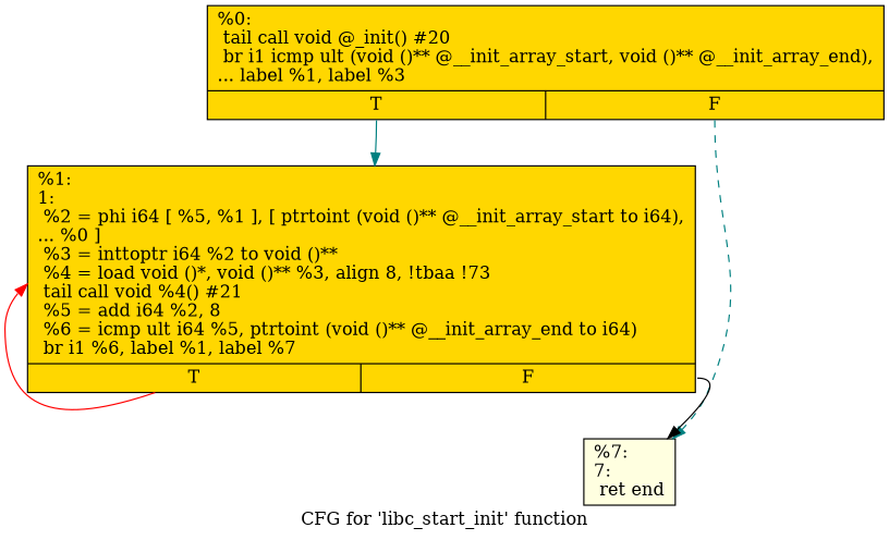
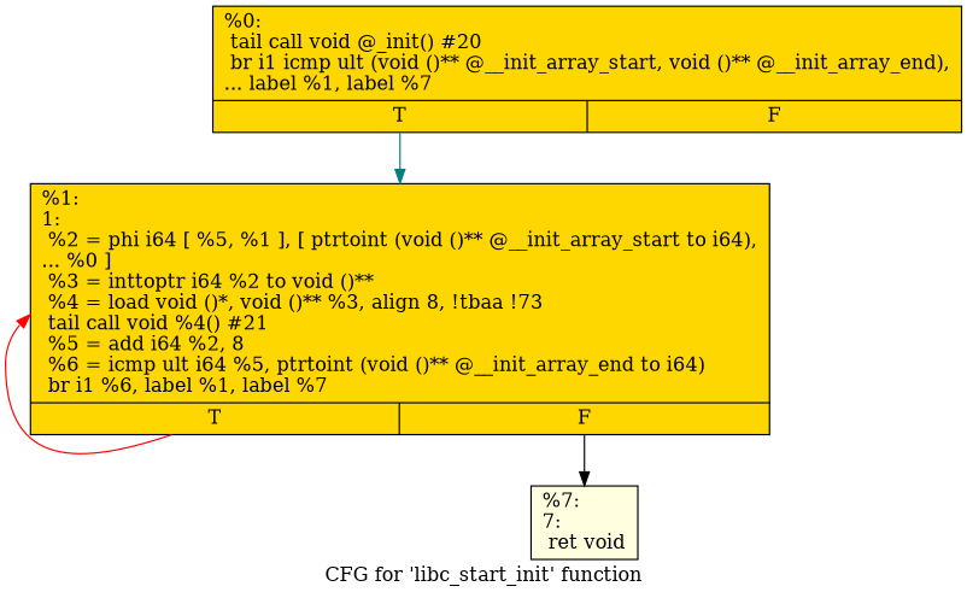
  digraph {
    label="CFG for 'libc_start_init' function"
    node [fillcolor=gold shape=record style=filled]
    edge [color=teal style=solid tailport=s0]
-   n1 [label="{%0:\l  tail call void @_init() #20\l  br i1 icmp ult (void ()** @__init_array_start, void ()** @__init_array_end),\l... label %1, label %3\l|{<s0>T|<s1>F}}"]
+   n1 [label="{%0:\l  tail call void @_init() #20\l  br i1 icmp ult (void ()** @__init_array_start, void ()** @__init_array_end),\l... label %1, label %7\l|{<s0>T|<s1>F}}"]
    n2 [label="{%1:\l1:                                                \l  %2 = phi i64 [ %5, %1 ], [ ptrtoint (void ()** @__init_array_start to i64),\l... %0 ]\l  %3 = inttoptr i64 %2 to void ()**\l  %4 = load void ()*, void ()** %3, align 8, !tbaa !73\l  tail call void %4() #21\l  %5 = add i64 %2, 8\l  %6 = icmp ult i64 %5, ptrtoint (void ()** @__init_array_end to i64)\l  br i1 %6, label %1, label %7\l|{<s0>T|<s1>F}}"]
-   n3 [fillcolor=lightyellow label="{%7:\l7:                                                \l  ret end\l}"]
+   n3 [fillcolor=lightyellow label="{%7:\l7:                                                \l  ret void\l}"]
    n1 -> n2
-   n1 -> n3 [style=dashed tailport=s1]
    n2 -> n2 [color=red]
    n2 -> n3 [color=black tailport=s1]
  }
